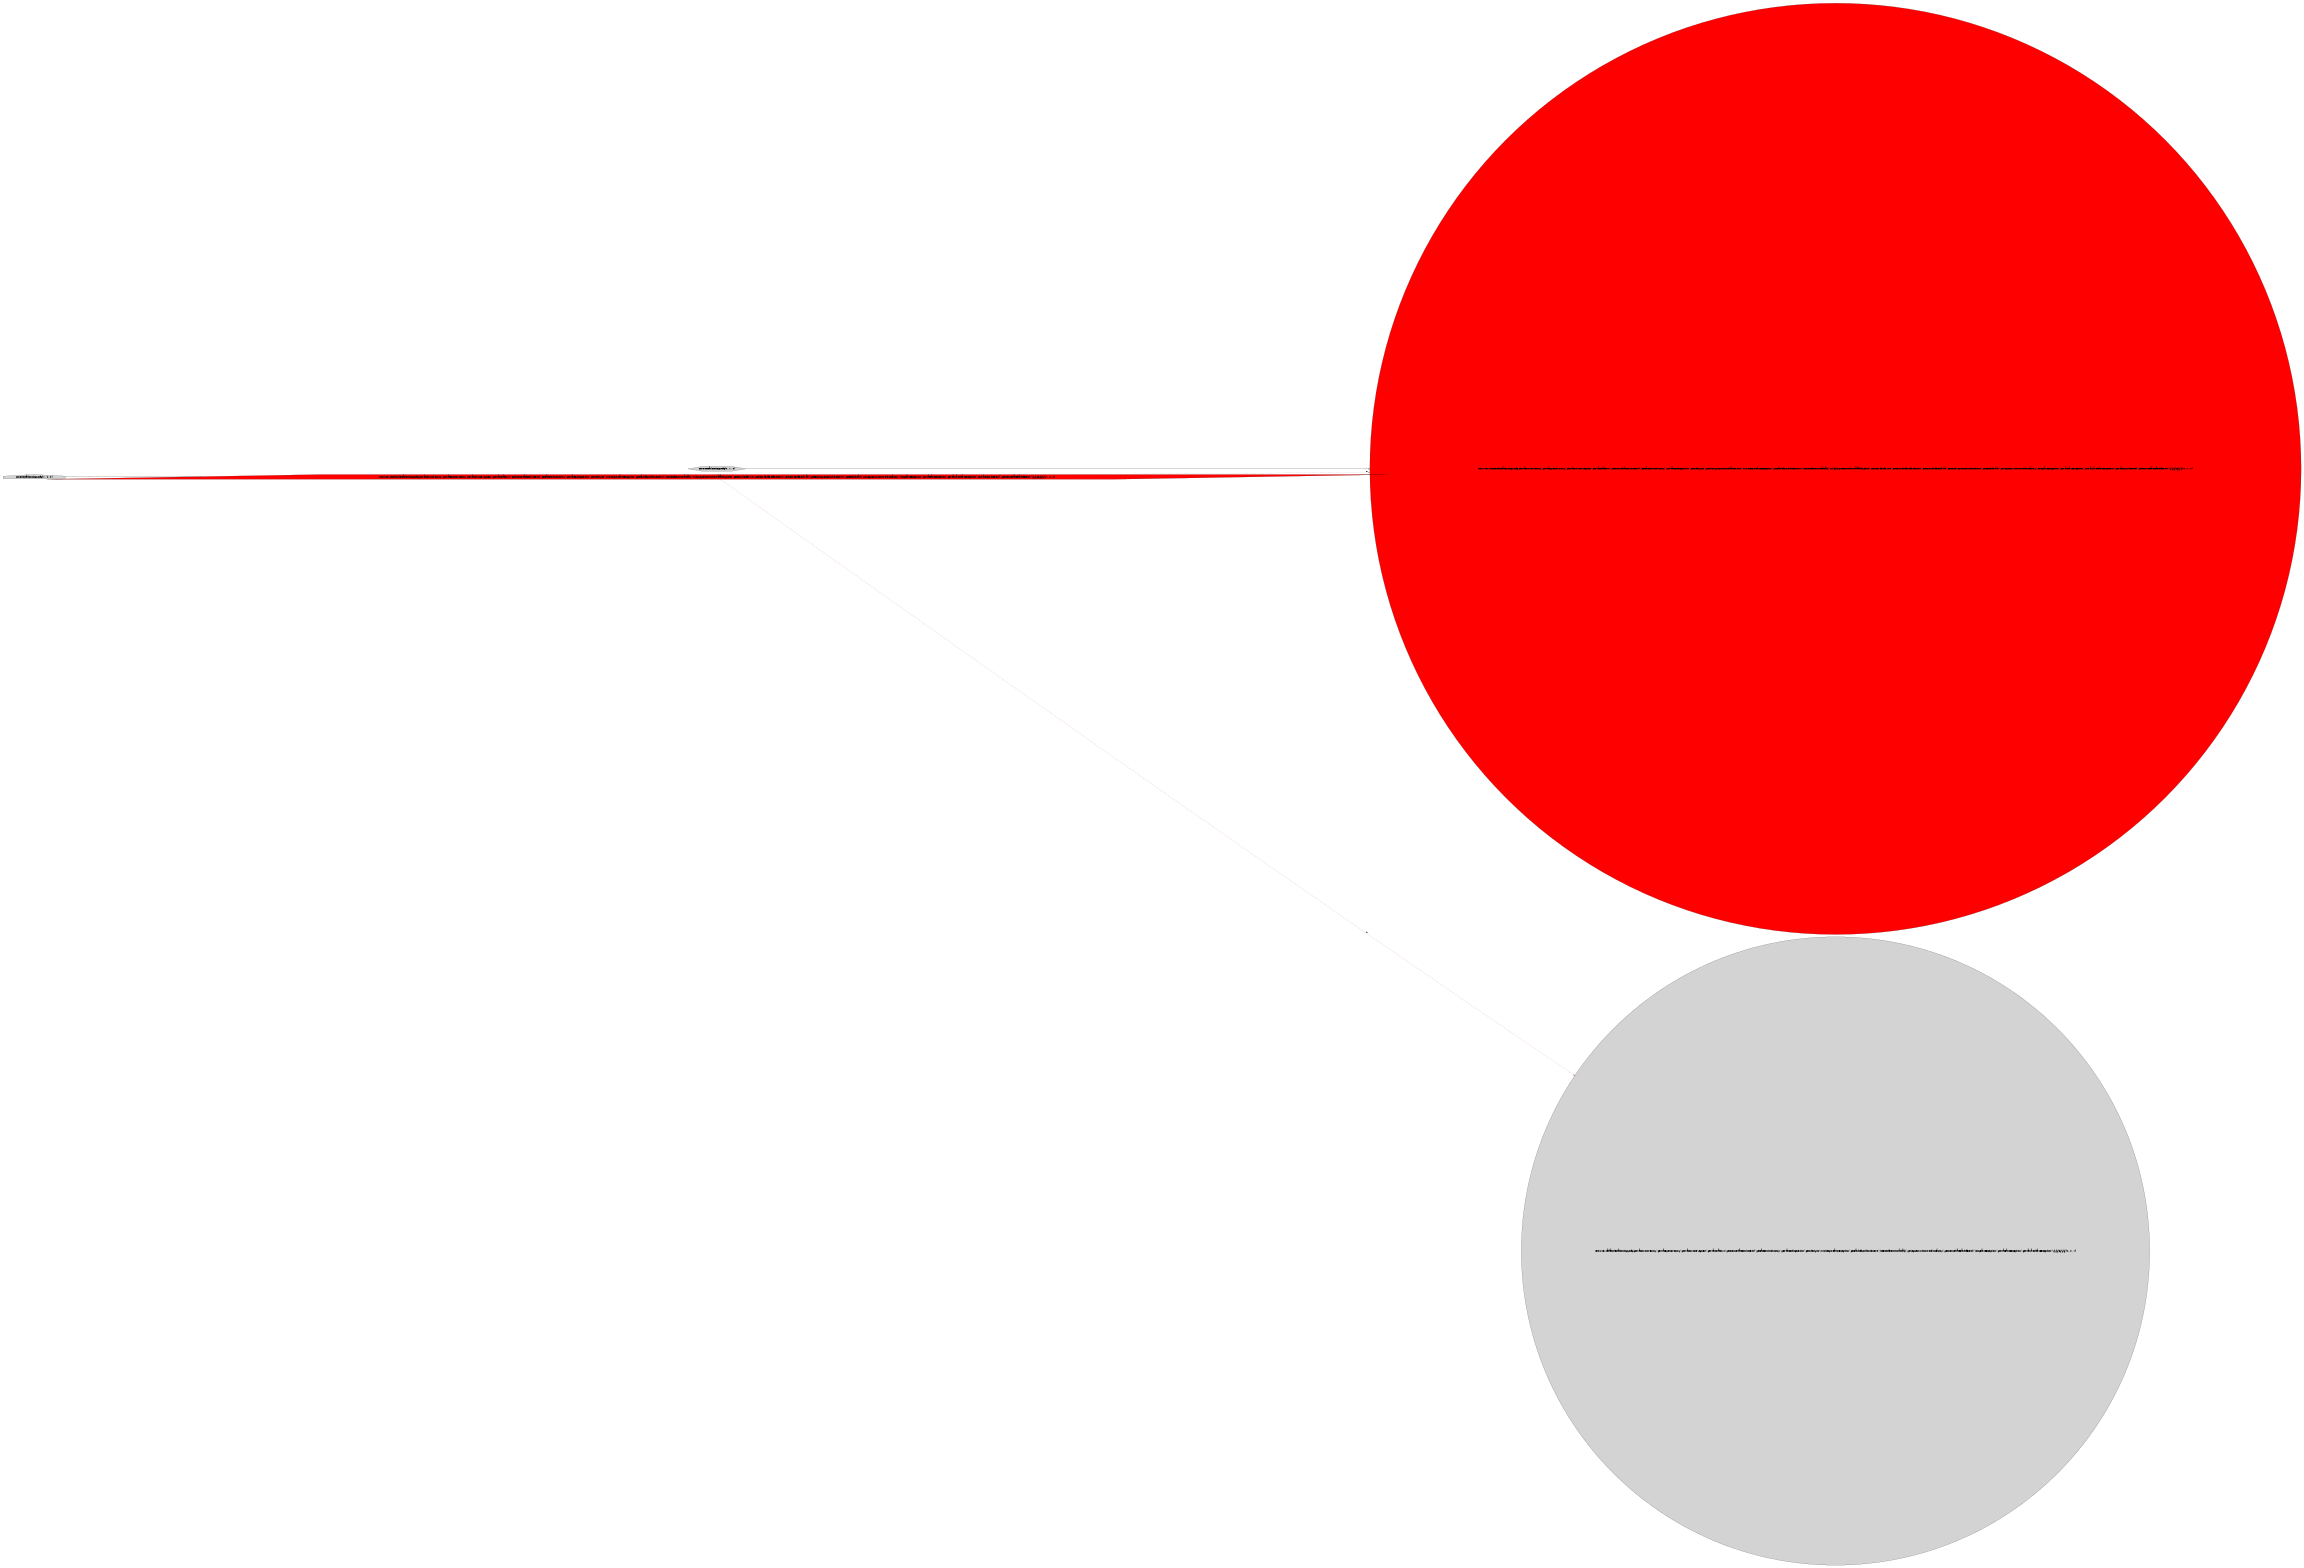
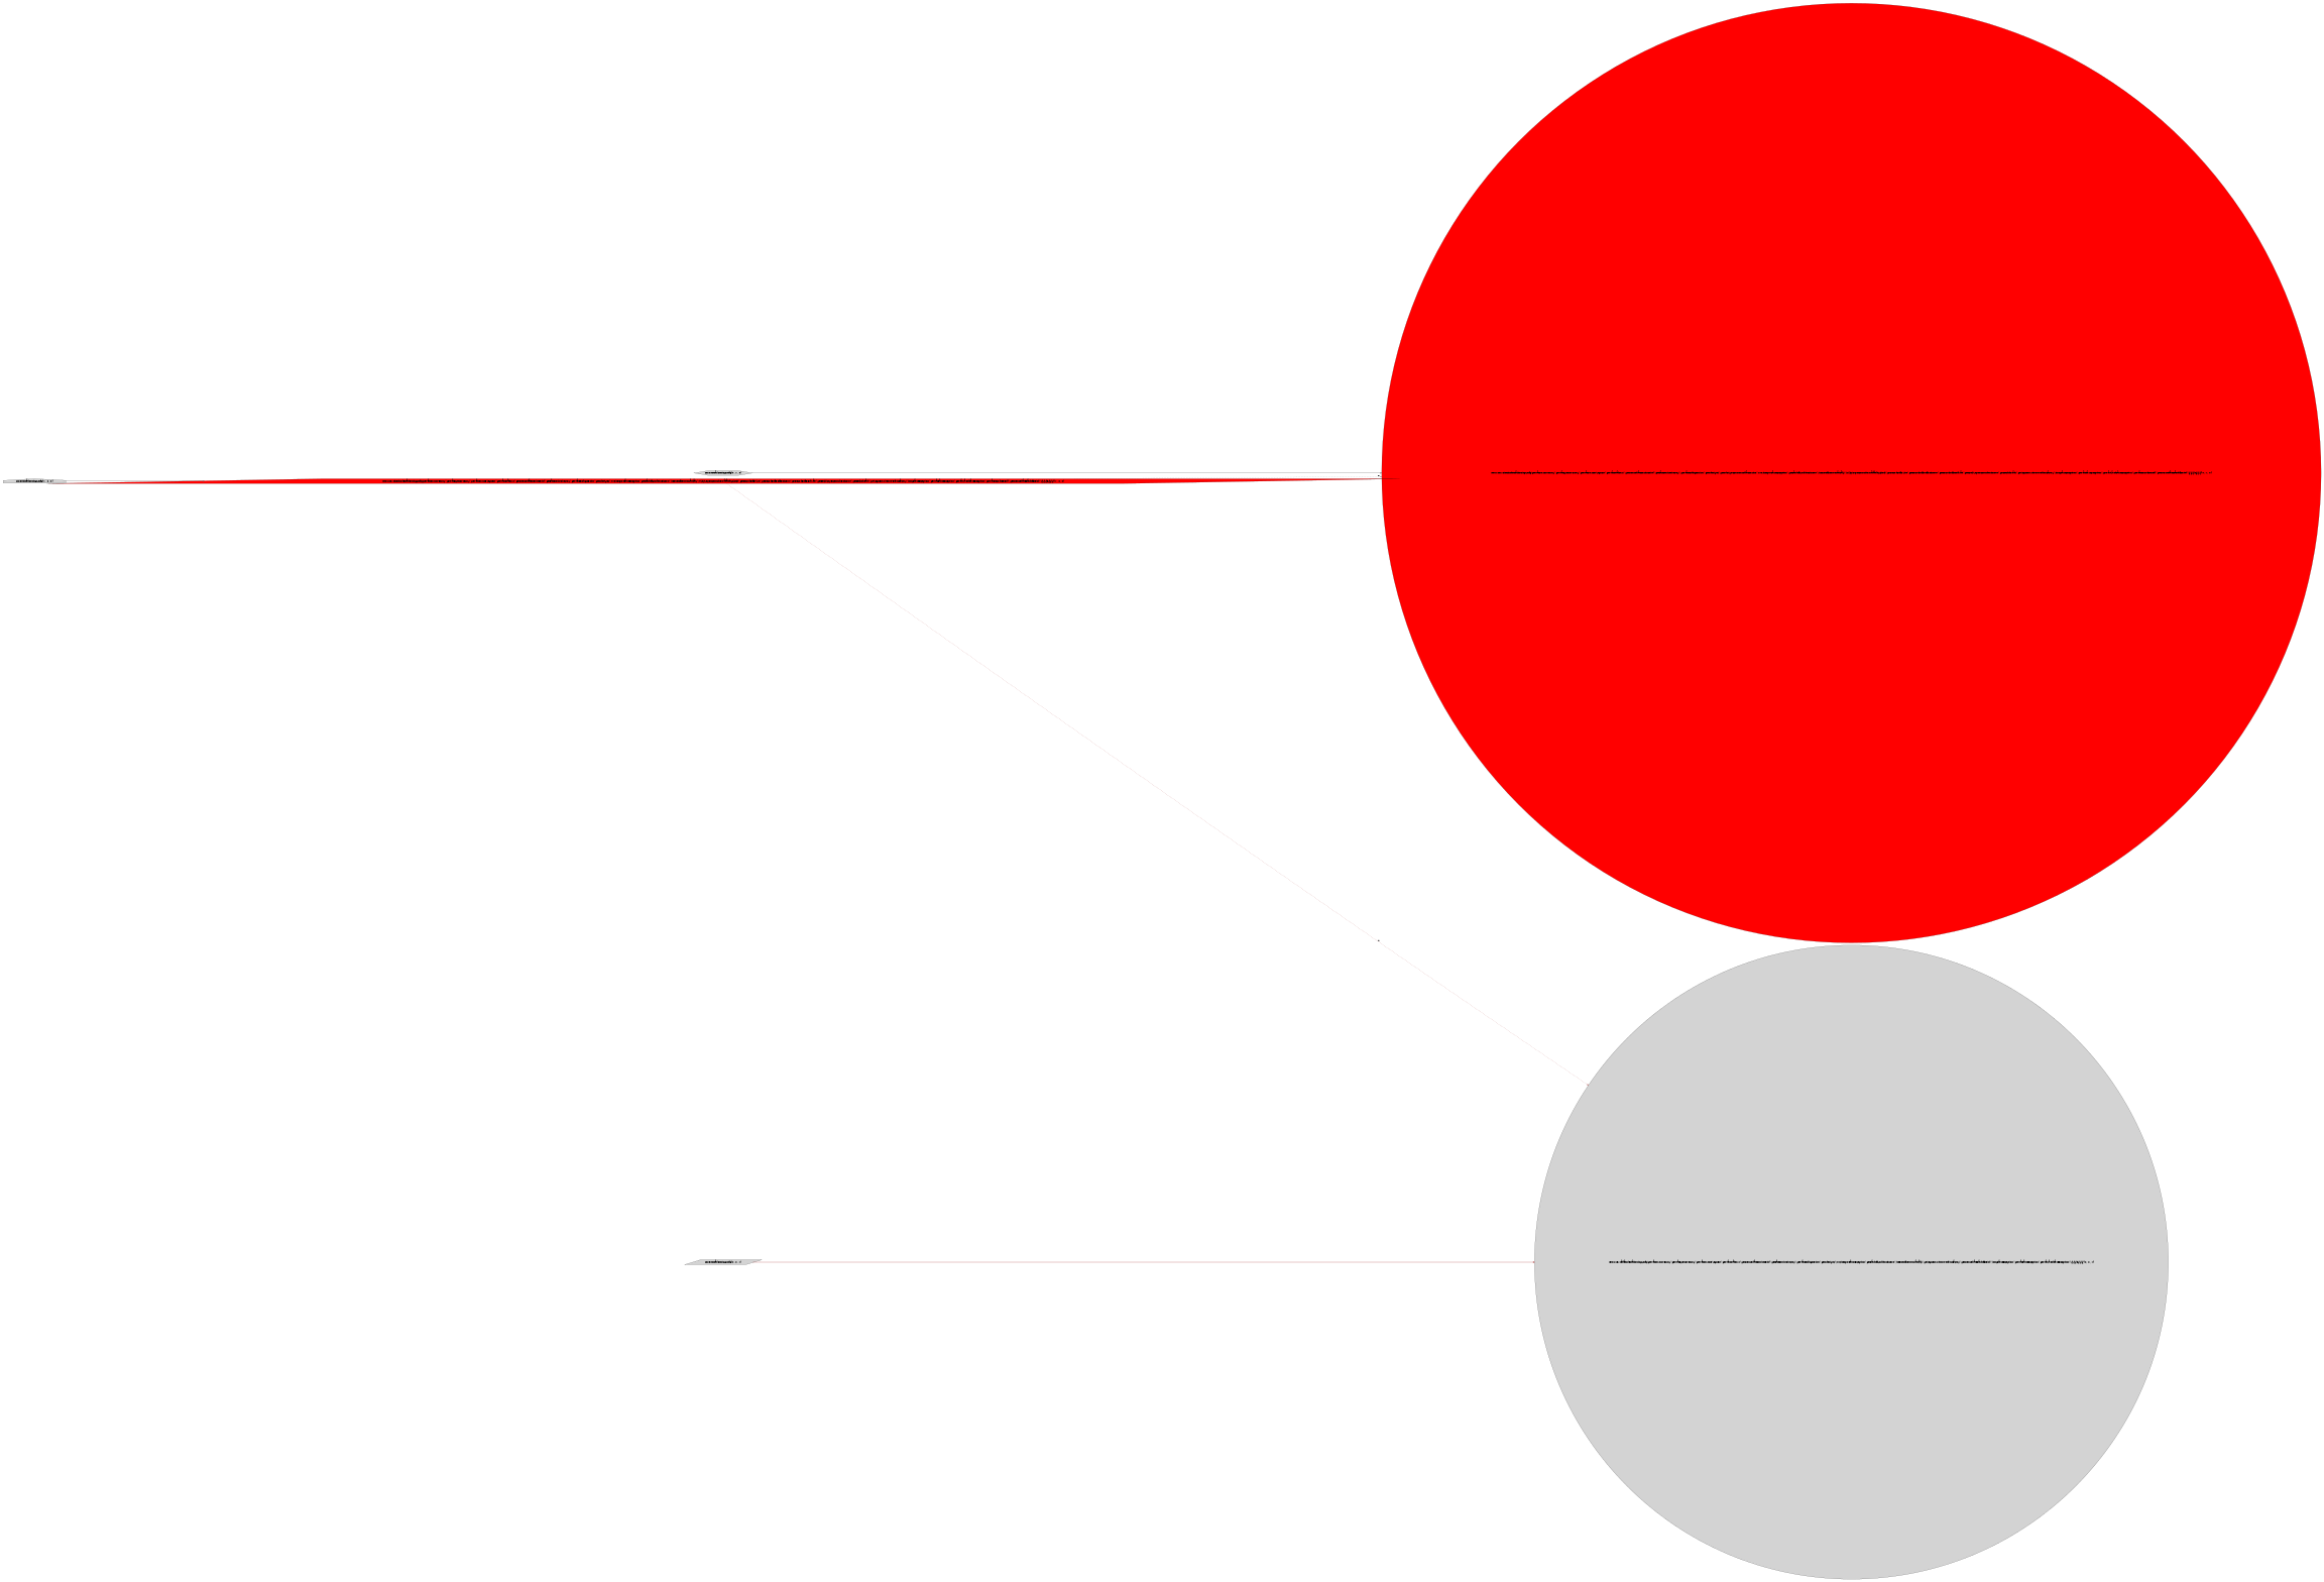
  digraph {
    rankdir=LR
    node [fillcolor=lightgray shape=circle style=filled]
    edge [style=bold color=gray40 arrowhead=normal]
    n1 [label="convertToTaskTuningConfig['0', '1', '0']" shape=hexagon]
    n2 [fillcolor=red label="return new KinesisIndexTaskTuningConfig(getMaxRowsInMemory(),getMaxBytesInMemory(),getMaxRowsPerSegment(),getMaxTotalRows(),getIntermediatePersistPeriod(),getBasePersistDirectory(),getMaxPendingPersists(),getIndexSpec(),getIndexSpecForIntermediatePersists(),true,isReportParseExceptions(),getHandoffConditionTimeout(),isResetOffsetAutomatically(),isSkipSequenceNumberAvailabilityCheck(),getRecordBufferSize(),getRecordBufferOfferTimeout(),getRecordBufferFullWait(),getFetchSequenceNumberTimeout(),getFetchThreads(),getSegmentWriteOutMediumFactory(),isLogParseExceptions(),getMaxParseExceptions(),getMaxSavedParseExceptions(),getMaxRecordsPerPoll(),getIntermediateHandoffPeriod())@@@3@@@['0', '1', '0']"]
+   n3 [label="convertToTaskTuningConfig['0', '0', '1']" shape=parallelogram]
    n4 [label="return new KafkaIndexTaskTuningConfig(getMaxRowsInMemory(),getMaxBytesInMemory(),getMaxRowsPerSegment(),getMaxTotalRows(),getIntermediatePersistPeriod(),getBasePersistDirectory(),getMaxPendingPersists(),getIndexSpec(),true,isReportParseExceptions(),getHandoffConditionTimeout(),isResetOffsetAutomatically(),getSegmentWriteOutMediumFactory(),getIntermediateHandoffPeriod(),isLogParseExceptions(),getMaxParseExceptions(),getMaxSavedParseExceptions())@@@3@@@['0', '0', '1']"]
    n5 [fillcolor=red label="return new KinesisIndexTaskTuningConfig(getMaxRowsInMemory(),getMaxBytesInMemory(),getMaxRowsPerSegment(),getMaxTotalRows(),getIntermediatePersistPeriod(),getBasePersistDirectory(),getMaxPendingPersists(),getIndexSpec(),true,isReportParseExceptions(),getHandoffConditionTimeout(),isResetOffsetAutomatically(),isSkipSequenceNumberAvailabilityCheck(),getRecordBufferSize(),getRecordBufferOfferTimeout(),getRecordBufferFullWait(),getFetchSequenceNumberTimeout(),getFetchThreads(),getSegmentWriteOutMediumFactory(),isLogParseExceptions(),getMaxParseExceptions(),getMaxSavedParseExceptions(),getMaxRecordsPerPoll(),getIntermediateHandoffPeriod())@@@3@@@['1', '0', '0']" shape=parallelogram]
    n6 [label="convertToTaskTuningConfig['1', '0', '0']" shape=house]
    n1 -> n2
+   n3 -> n4 [color=brown]
    n5 -> n2 [label=0 style=dashed]
    n5 -> n4 [label=0 style=dashed color=brown]
    n6 -> n5 [arrowhead=onormal]
  }
